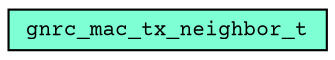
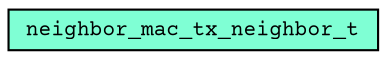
  digraph {
    rankdir=LR
    fontname="Courier Prime"
-   n1 [color=black fillcolor=aquamarine fontname="Courier Prime" fontsize=10 height=0.2 label=gnrc_mac_tx_neighbor_t shape=record style=filled width=0.4]
+   n1 [color=black fillcolor=aquamarine fontname="Courier Prime" fontsize=10 height=0.2 label=neighbor_mac_tx_neighbor_t shape=record style=filled width=0.4]
  }
